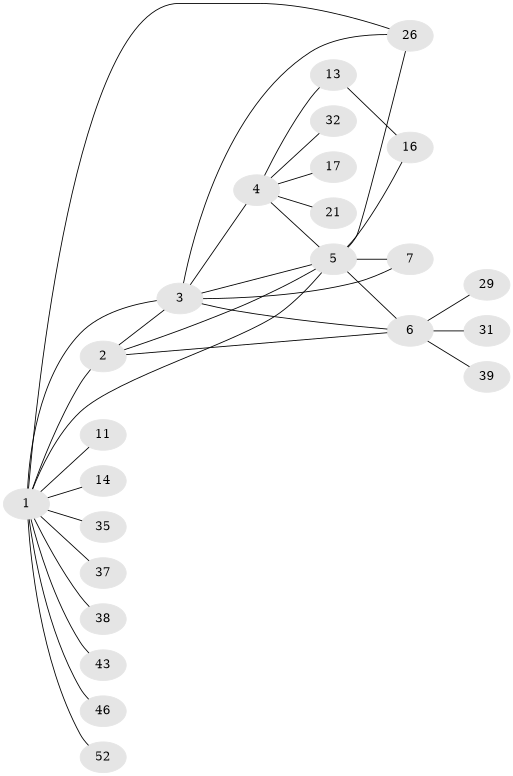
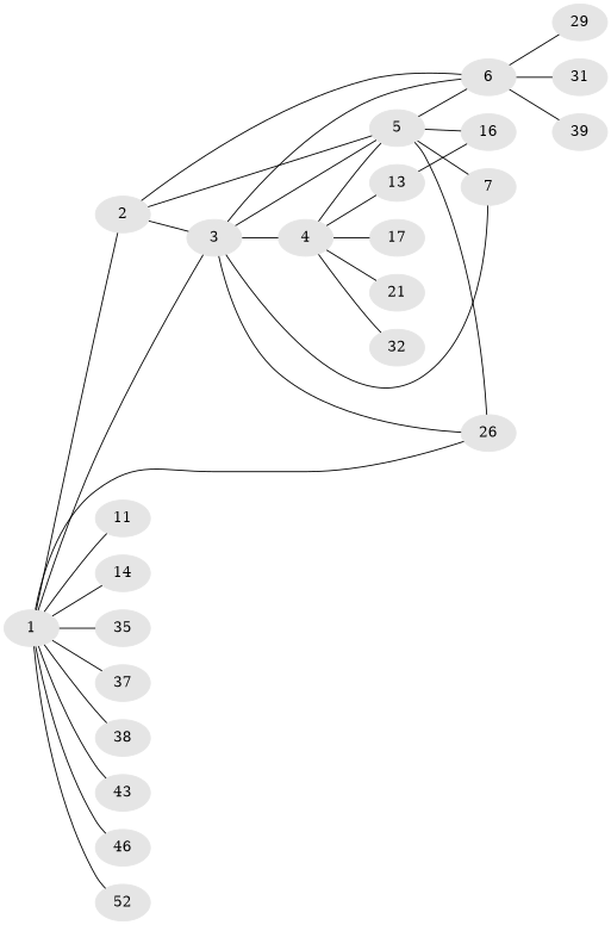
  graph {
    rankdir=LR
    node [color=gray90 style=filled]
    1
    2
    3 [super="+8"]
    5 [super="+9"]
    11
    14 [super="+25+34"]
    26 [super="+48"]
    35
    37
    38
    43
    46
    52
    6 [super="+27"]
    4
    7 [super="+24+51+15+18"]
    16 [super="+22+19"]
    29 [super="+41"]
    31
    39
    13 [super="+42"]
    17 [super="+49"]
    21
    32
    1 -- 2
    1 -- 3
-   1 -- 5
    1 -- 11
    1 -- 14
    1 -- 26
    1 -- 35
    1 -- 37
    1 -- 38
    1 -- 43
    1 -- 46
    1 -- 52
    2 -- 3
    2 -- 5
    2 -- 6
    3 -- 5
    3 -- 26
    3 -- 6
    3 -- 4
    3 -- 7
    5 -- 26
    5 -- 6
    5 -- 7 [weight=2]
    5 -- 16
    6 -- 29
    6 -- 31
    6 -- 39
    4 -- 5
    4 -- 13
    4 -- 17
    4 -- 21
    4 -- 32
    13 -- 16
  }
